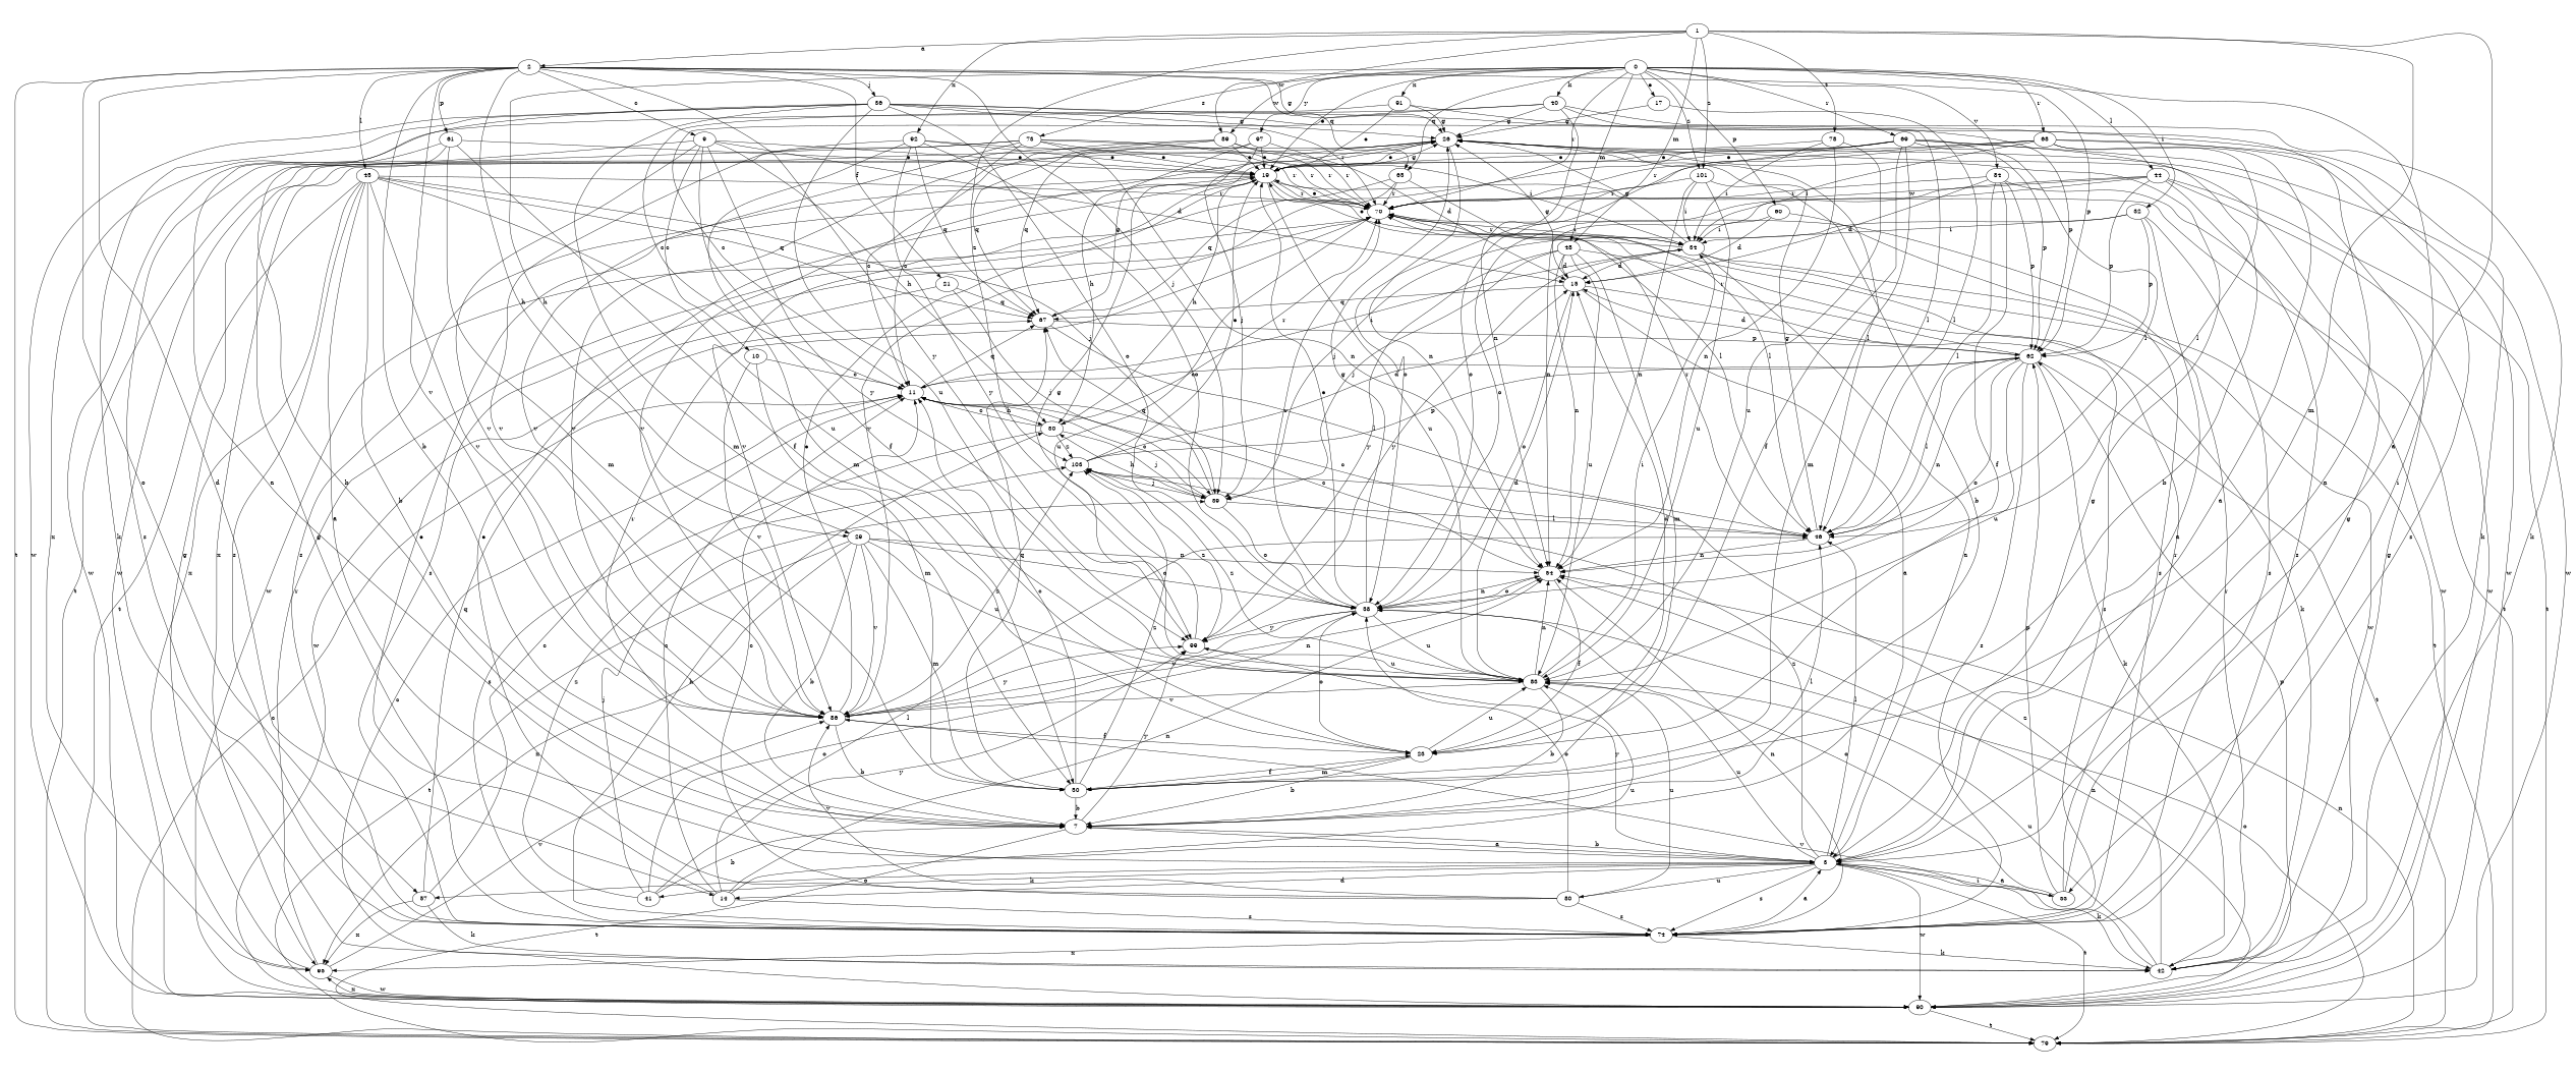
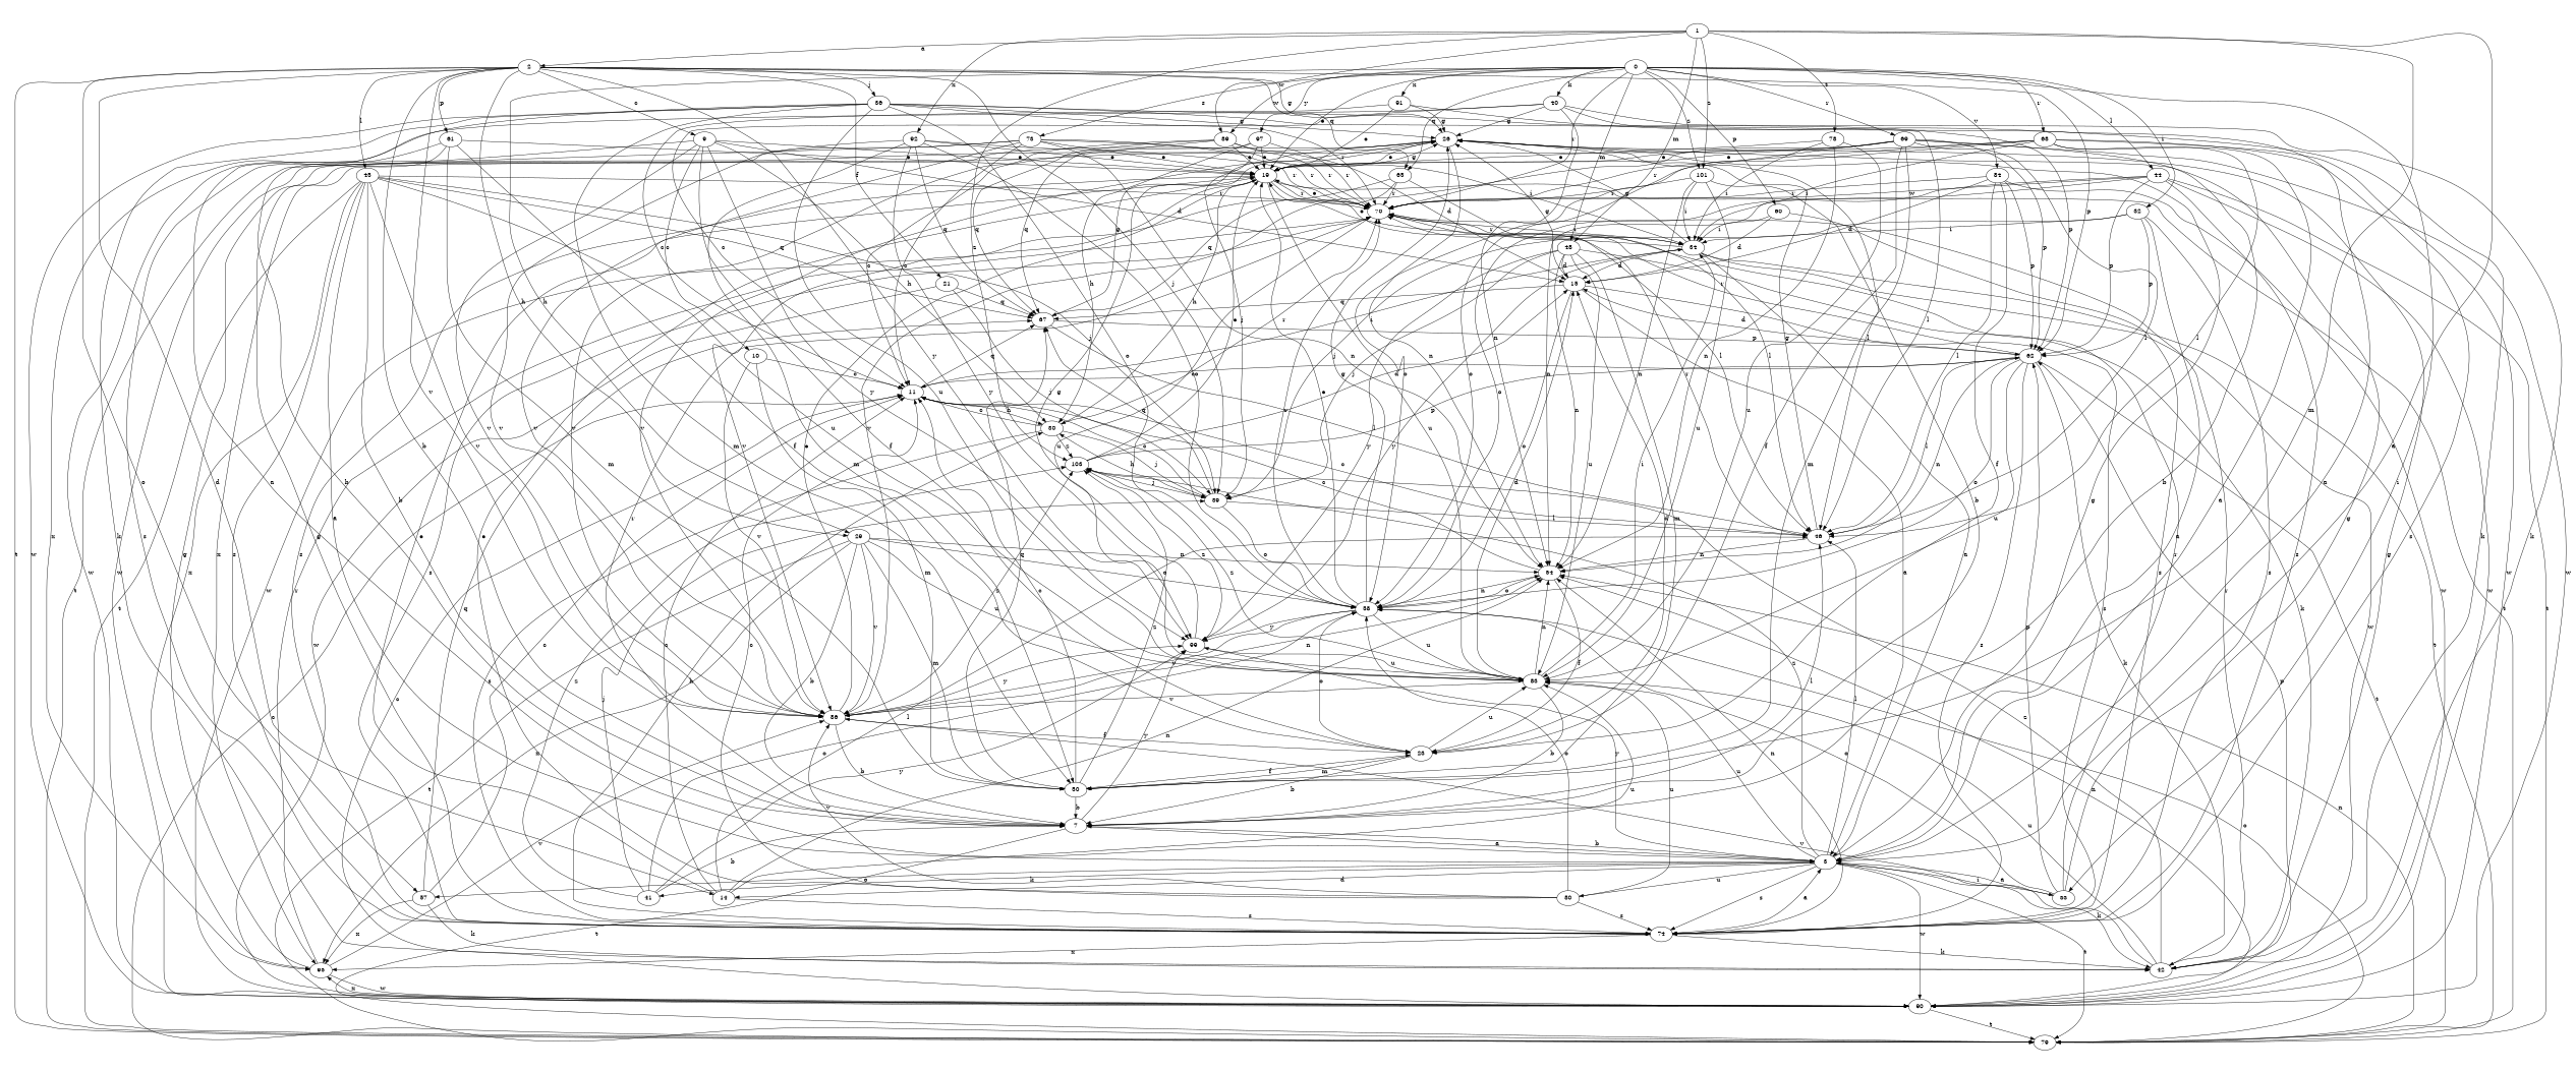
  strict digraph {
    0
-   17
    19
    29
    32
    33
    40
    44
    48
    60
    65
    68
    69
    70
    73
    84
    89
    91
    97
    101
    26
    46
    79
    86
    74
    83
    30
    50
    7
    54
    58
    95
    3
    39
    62
    34
    42
    11
    90
    99
    15
    67
    23
    1
    2
    78
    92
    103
    9
    14
    21
    36
    45
    57
    61
    41
    80
    10
-   0 -> 17 [label=e]
    0 -> 19 [label=e]
    0 -> 29 [label=h]
    0 -> 32 [label=i]
    0 -> 33 [label=i]
    0 -> 40 [label=k]
    0 -> 44 [label=l]
    0 -> 48 [label=m]
    0 -> 60 [label=p]
    0 -> 65 [label=q]
    0 -> 68 [label=r]
    0 -> 69 [label=r]
    0 -> 70 [label=r]
    0 -> 73 [label=s]
    0 -> 84 [label=v]
    0 -> 89 [label=w]
    0 -> 91 [label=x]
    0 -> 97 [label=y]
    0 -> 101 [label=z]
-   17 -> 26 [label=g]
-   17 -> 46 [label=l]
    19 -> 70 [label=r]
    19 -> 26 [label=g]
    19 -> 46 [label=l]
    19 -> 79 [label=t]
    19 -> 86 [label=v]
    19 -> 74 [label=s]
    19 -> 83 [label=u]
    19 -> 30 [label=h]
    29 -> 79 [label=t]
    29 -> 86 [label=v]
    29 -> 83 [label=u]
    29 -> 50 [label=m]
    29 -> 7 [label=b]
    29 -> 54 [label=n]
    29 -> 58 [label=o]
    29 -> 95 [label=x]
    32 -> 74 [label=s]
    32 -> 3 [label=a]
    32 -> 39 [label=j]
    32 -> 62 [label=p]
    32 -> 34 [label=i]
    33 -> 70 [label=r]
    33 -> 26 [label=g]
    33 -> 58 [label=o]
    33 -> 3 [label=a]
    33 -> 62 [label=p]
    40 -> 26 [label=g]
    40 -> 54 [label=n]
    40 -> 95 [label=x]
    40 -> 3 [label=a]
    40 -> 42 [label=k]
    40 -> 11 [label=c]
    44 -> 70 [label=w]
    44 -> 79 [label=t]
    44 -> 74 [label=s]
    44 -> 54 [label=n]
    44 -> 58 [label=o]
    44 -> 62 [label=p]
    44 -> 90 [label=w]
    48 -> 83 [label=u]
    48 -> 50 [label=m]
    48 -> 54 [label=n]
    48 -> 39 [label=j]
    48 -> 42 [label=k]
    48 -> 99 [label=y]
    48 -> 15 [label=d]
    60 -> 74 [label=s]
    60 -> 34 [label=i]
    60 -> 15 [label=d]
    65 -> 70 [label=r]
    65 -> 46 [label=l]
    65 -> 90 [label=w]
    65 -> 67 [label=q]
    68 -> 19 [label=e]
    68 -> 70 [label=r]
    68 -> 46 [label=l]
    68 -> 74 [label=s]
    68 -> 58 [label=o]
    68 -> 3 [label=a]
    68 -> 34 [label=i]
    68 -> 90 [label=w]
    69 -> 19 [label=e]
    69 -> 46 [label=l]
    69 -> 86 [label=v]
    69 -> 50 [label=m]
    69 -> 7 [label=b]
    69 -> 58 [label=o]
    69 -> 95 [label=x]
    69 -> 62 [label=p]
    69 -> 90 [label=w]
    69 -> 23 [label=f]
    70 -> 19 [label=e]
    70 -> 74 [label=s]
    70 -> 83 [label=u]
    70 -> 34 [label=i]
    73 -> 19 [label=e]
    73 -> 70 [label=r]
    73 -> 79 [label=t]
    73 -> 86 [label=v]
    73 -> 54 [label=n]
    73 -> 34 [label=i]
    73 -> 11 [label=c]
    73 -> 90 [label=w]
    84 -> 70 [label=r]
    84 -> 46 [label=l]
    84 -> 62 [label=p]
    84 -> 90 [label=w]
    84 -> 15 [label=d]
    84 -> 23 [label=f]
    89 -> 19 [label=e]
    89 -> 70 [label=r]
    89 -> 86 [label=v]
    89 -> 11 [label=c]
    89 -> 15 [label=d]
    89 -> 67 [label=q]
    91 -> 19 [label=e]
    91 -> 26 [label=g]
    91 -> 42 [label=k]
    91 -> 11 [label=c]
    97 -> 19 [label=e]
    97 -> 70 [label=r]
    97 -> 30 [label=h]
    97 -> 39 [label=j]
    97 -> 67 [label=q]
    101 -> 70 [label=r]
    101 -> 83 [label=u]
    101 -> 7 [label=b]
    101 -> 54 [label=n]
    101 -> 34 [label=i]
    26 -> 19 [label=e]
    26 -> 46 [label=l]
    26 -> 86 [label=v]
    26 -> 54 [label=n]
    46 -> 70 [label=r]
    46 -> 26 [label=g]
    46 -> 54 [label=n]
    46 -> 11 [label=c]
    79 -> 54 [label=n]
    79 -> 58 [label=o]
    79 -> 11 [label=c]
    86 -> 19 [label=e]
    86 -> 7 [label=b]
    86 -> 54 [label=n]
    86 -> 99 [label=y]
    86 -> 23 [label=f]
    86 -> 103 [label=z]
    74 -> 26 [label=g]
    74 -> 30 [label=h]
    74 -> 54 [label=n]
    74 -> 95 [label=x]
    74 -> 3 [label=a]
    74 -> 42 [label=k]
    83 -> 86 [label=v]
    83 -> 7 [label=b]
    83 -> 54 [label=n]
    83 -> 34 [label=i]
    83 -> 15 [label=d]
    83 -> 103 [label=z]
    30 -> 70 [label=r]
    30 -> 74 [label=s]
    30 -> 39 [label=j]
    30 -> 11 [label=c]
    30 -> 103 [label=z]
    50 -> 7 [label=b]
    50 -> 11 [label=c]
    50 -> 67 [label=q]
    50 -> 23 [label=f]
    50 -> 103 [label=z]
    7 -> 70 [label=r]
    7 -> 46 [label=l]
    7 -> 79 [label=t]
    7 -> 3 [label=a]
    7 -> 99 [label=y]
    54 -> 58 [label=o]
    54 -> 11 [label=c]
    54 -> 23 [label=f]
    58 -> 19 [label=e]
    58 -> 70 [label=r]
    58 -> 26 [label=g]
    58 -> 86 [label=v]
    58 -> 83 [label=u]
    58 -> 54 [label=n]
    58 -> 99 [label=y]
    95 -> 70 [label=r]
    95 -> 26 [label=g]
    95 -> 86 [label=v]
    95 -> 90 [label=w]
    3 -> 33 [label=i]
    3 -> 26 [label=g]
    3 -> 46 [label=l]
    3 -> 79 [label=t]
    3 -> 74 [label=s]
    3 -> 83 [label=u]
    3 -> 7 [label=b]
    3 -> 42 [label=k]
    3 -> 90 [label=w]
    3 -> 99 [label=y]
    3 -> 103 [label=z]
    3 -> 14 [label=d]
    3 -> 57 [label=o]
    3 -> 41 [label=k]
    3 -> 80 [label=u]
    39 -> 46 [label=l]
    39 -> 30 [label=h]
    39 -> 58 [label=o]
    39 -> 11 [label=c]
    39 -> 67 [label=q]
    62 -> 70 [label=r]
    62 -> 46 [label=l]
    62 -> 79 [label=t]
    62 -> 74 [label=s]
    62 -> 83 [label=u]
    62 -> 54 [label=n]
    62 -> 58 [label=o]
    62 -> 42 [label=k]
    62 -> 11 [label=c]
    62 -> 15 [label=d]
    34 -> 19 [label=e]
    34 -> 70 [label=r]
    34 -> 26 [label=g]
    34 -> 79 [label=t]
    34 -> 3 [label=a]
    34 -> 90 [label=w]
    34 -> 99 [label=y]
    34 -> 15 [label=d]
    42 -> 70 [label=r]
    42 -> 26 [label=g]
    42 -> 86 [label=v]
    42 -> 83 [label=u]
    42 -> 103 [label=z]
    11 -> 30 [label=h]
    11 -> 34 [label=i]
    11 -> 67 [label=q]
    90 -> 79 [label=t]
    90 -> 54 [label=n]
    90 -> 95 [label=x]
    90 -> 62 [label=p]
    90 -> 11 [label=c]
    99 -> 26 [label=g]
    99 -> 83 [label=u]
    99 -> 103 [label=z]
    15 -> 26 [label=g]
    15 -> 74 [label=s]
    15 -> 58 [label=o]
    15 -> 3 [label=a]
    15 -> 67 [label=q]
    67 -> 26 [label=g]
    67 -> 46 [label=l]
    67 -> 62 [label=p]
    23 -> 83 [label=u]
    23 -> 50 [label=m]
    23 -> 7 [label=b]
    23 -> 58 [label=o]
    23 -> 15 [label=d]
    1 -> 48 [label=m]
    1 -> 89 [label=w]
    1 -> 101 [label=z]
    1 -> 50 [label=m]
    1 -> 3 [label=a]
    1 -> 2 [label=a]
    1 -> 78 [label=t]
    1 -> 92 [label=x]
    1 -> 103 [label=z]
    2 -> 29 [label=h]
    2 -> 65 [label=q]
    2 -> 26 [label=g]
    2 -> 79 [label=t]
    2 -> 86 [label=v]
    2 -> 7 [label=b]
    2 -> 39 [label=j]
    2 -> 62 [label=p]
    2 -> 99 [label=y]
    2 -> 9 [label=c]
    2 -> 14 [label=d]
    2 -> 21 [label=f]
    2 -> 36 [label=j]
    2 -> 45 [label=l]
    2 -> 57 [label=o]
    2 -> 61 [label=p]
    78 -> 19 [label=e]
    78 -> 83 [label=u]
    78 -> 54 [label=n]
    78 -> 34 [label=i]
    92 -> 19 [label=e]
    92 -> 70 [label=r]
    92 -> 86 [label=v]
    92 -> 50 [label=m]
    92 -> 58 [label=o]
    92 -> 99 [label=y]
    92 -> 67 [label=q]
    103 -> 19 [label=e]
    103 -> 39 [label=j]
    103 -> 62 [label=p]
    103 -> 15 [label=d]
    9 -> 19 [label=e]
    9 -> 86 [label=v]
    9 -> 30 [label=h]
    9 -> 7 [label=b]
    9 -> 99 [label=y]
    9 -> 15 [label=d]
    9 -> 23 [label=f]
    9 -> 10 [label=c]
    14 -> 19 [label=e]
    14 -> 46 [label=l]
    14 -> 74 [label=s]
    14 -> 83 [label=u]
    14 -> 54 [label=n]
    14 -> 11 [label=c]
    21 -> 39 [label=j]
    21 -> 90 [label=w]
    21 -> 67 [label=q]
    36 -> 70 [label=r]
    36 -> 26 [label=g]
    36 -> 46 [label=l]
    36 -> 83 [label=u]
    36 -> 50 [label=m]
    36 -> 58 [label=o]
    36 -> 3 [label=a]
    36 -> 62 [label=p]
    36 -> 42 [label=k]
    36 -> 90 [label=w]
    45 -> 70 [label=r]
    45 -> 79 [label=t]
    45 -> 86 [label=v]
    45 -> 74 [label=s]
    45 -> 83 [label=u]
    45 -> 7 [label=b]
    45 -> 95 [label=x]
    45 -> 3 [label=a]
    45 -> 39 [label=j]
    45 -> 67 [label=q]
    57 -> 95 [label=x]
    57 -> 42 [label=k]
    57 -> 11 [label=c]
    57 -> 67 [label=q]
    61 -> 19 [label=e]
    61 -> 74 [label=s]
    61 -> 50 [label=m]
    61 -> 90 [label=w]
    61 -> 23 [label=f]
    41 -> 7 [label=b]
    41 -> 58 [label=o]
    41 -> 39 [label=j]
    41 -> 99 [label=y]
    41 -> 103 [label=z]
    80 -> 19 [label=e]
    80 -> 86 [label=v]
    80 -> 74 [label=s]
    80 -> 83 [label=u]
    80 -> 58 [label=o]
    80 -> 11 [label=c]
    10 -> 86 [label=v]
    10 -> 50 [label=m]
    10 -> 11 [label=c]
  }
